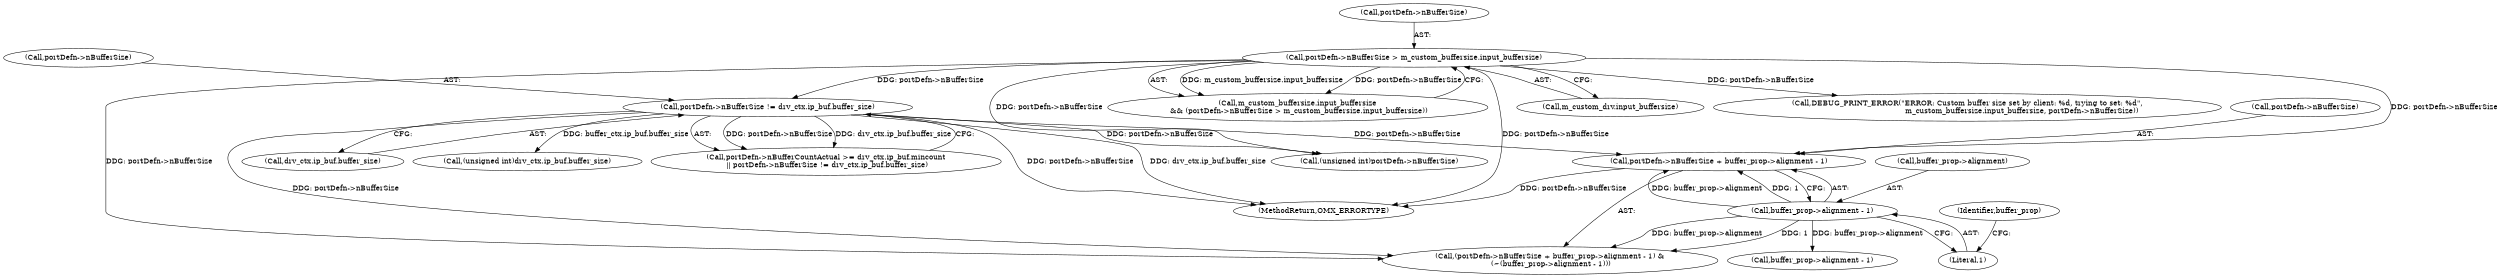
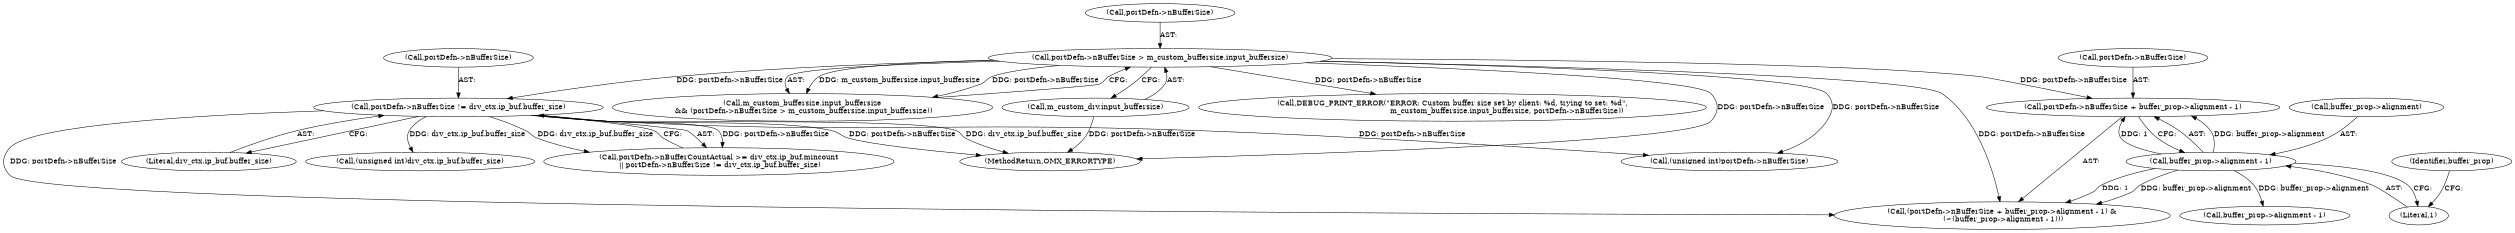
  digraph {
    n1 [label="(Call,portDefn->nBufferSize + buffer_prop->alignment - 1)"]
    n2 [label="(Call,buffer_prop->alignment - 1)"]
    n3 [label="(MethodReturn,OMX_ERRORTYPE)"]
    n4 [label="(Call,(portDefn->nBufferSize + buffer_prop->alignment - 1) &\n (~(buffer_prop->alignment - 1)))"]
    n5 [label="(Literal,1)"]
    n6 [label="(Call,buffer_prop->alignment - 1)"]
    n7 [label="(Call,portDefn->nBufferSize != drv_ctx.ip_buf.buffer_size)"]
    n8 [label="(Call,(unsigned int)portDefn->nBufferSize)"]
-   n9 [label="(Call,drv_ctx.ip_buf.buffer_size)"]
+   n9 [label="(Literal,drv_ctx.ip_buf.buffer_size)"]
    n10 [label="(Call,(unsigned int)drv_ctx.ip_buf.buffer_size)"]
    n11 [label="(Call,portDefn->nBufferCountActual >= drv_ctx.ip_buf.mincount\n || portDefn->nBufferSize != drv_ctx.ip_buf.buffer_size)"]
    n12 [label="(Call,portDefn->nBufferSize > m_custom_buffersize.input_buffersize)"]
    n13 [label="(Call,m_custom_buffersize.input_buffersize\n && (portDefn->nBufferSize > m_custom_buffersize.input_buffersize))"]
    n14 [label="(Call,m_custom_drv.input_buffersize)"]
    n15 [label="(Call,DEBUG_PRINT_ERROR(\"ERROR: Custom buffer size set by client: %d, trying to set: %d\",\n                                               m_custom_buffersize.input_buffersize, portDefn->nBufferSize))"]
    n16 [label="(Call,buffer_prop->alignment)"]
    n17 [label="(Identifier,buffer_prop)"]
    n18 [label="(Call,portDefn->nBufferSize)"]
    n19 [label="(Call,portDefn->nBufferSize)"]
    n20 [label="(Call,portDefn->nBufferSize)"]
    n1 -> n2 [label="CFG: "]
-   n1 -> n3 [label="DDG: portDefn->nBufferSize"]
+   n14 -> n3 [label="DDG: portDefn->nBufferSize"]
    n1 -> n4 [label="AST: "]
    n2 -> n1 [label="AST: "]
    n2 -> n1 [label="DDG: buffer_prop->alignment"]
    n2 -> n1 [label="DDG: 1"]
    n2 -> n4 [label="DDG: buffer_prop->alignment"]
    n2 -> n4 [label="DDG: 1"]
    n2 -> n5 [label="CFG: "]
    n2 -> n6 [label="DDG: buffer_prop->alignment"]
    n5 -> n2 [label="AST: "]
-   n7 -> n1 [label="DDG: portDefn->nBufferSize"]
    n7 -> n3 [label="DDG: portDefn->nBufferSize"]
    n7 -> n3 [label="DDG: drv_ctx.ip_buf.buffer_size"]
    n7 -> n4 [label="DDG: portDefn->nBufferSize"]
    n7 -> n8 [label="DDG: portDefn->nBufferSize"]
    n7 -> n9 [label="CFG: "]
-   n7 -> n10 [label="DDG: buffer_ctx.ip_buf.buffer_size"]
+   n7 -> n10 [label="DDG: drv_ctx.ip_buf.buffer_size"]
    n7 -> n11 [label="AST: "]
    n7 -> n11 [label="DDG: portDefn->nBufferSize"]
    n7 -> n11 [label="DDG: drv_ctx.ip_buf.buffer_size"]
    n9 -> n7 [label="AST: "]
    n11 -> n7 [label="CFG: "]
    n12 -> n1 [label="DDG: portDefn->nBufferSize"]
    n12 -> n3 [label="DDG: portDefn->nBufferSize"]
    n12 -> n4 [label="DDG: portDefn->nBufferSize"]
    n12 -> n7 [label="DDG: portDefn->nBufferSize"]
    n12 -> n8 [label="DDG: portDefn->nBufferSize"]
    n12 -> n13 [label="AST: "]
    n12 -> n13 [label="DDG: m_custom_buffersize.input_buffersize"]
    n12 -> n13 [label="DDG: portDefn->nBufferSize"]
    n12 -> n14 [label="CFG: "]
    n12 -> n15 [label="DDG: portDefn->nBufferSize"]
    n13 -> n12 [label="CFG: "]
    n14 -> n12 [label="AST: "]
    n16 -> n2 [label="AST: "]
    n17 -> n5 [label="CFG: "]
    n18 -> n1 [label="AST: "]
    n19 -> n7 [label="AST: "]
    n20 -> n12 [label="AST: "]
  }
